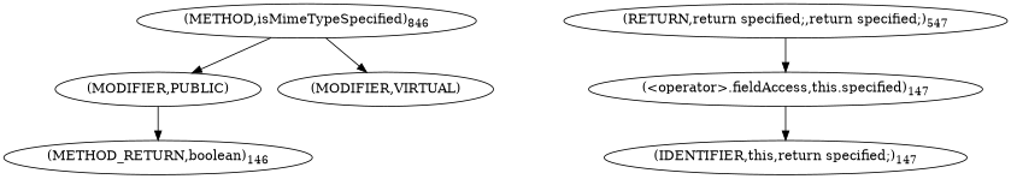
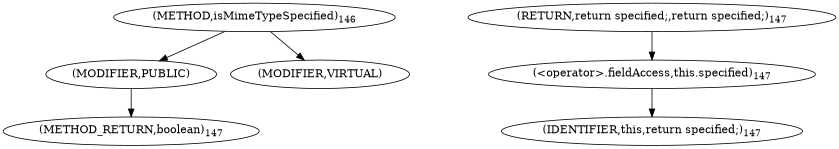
  digraph {
-   n1 [label=<(METHOD,isMimeTypeSpecified)<SUB>846</SUB>>]
+   n1 [label=<(METHOD,isMimeTypeSpecified)<SUB>146</SUB>>]
    n2 [label=<(MODIFIER,PUBLIC)>]
    n3 [label=<(MODIFIER,VIRTUAL)>]
-   n4 [label=<(METHOD_RETURN,boolean)<SUB>146</SUB>>]
-   n5 [label=<(RETURN,return specified;,return specified;)<SUB>547</SUB>>]
+   n4 [label=<(METHOD_RETURN,boolean)<SUB>147</SUB>>]
+   n5 [label=<(RETURN,return specified;,return specified;)<SUB>147</SUB>>]
    n6 [label=<(&lt;operator&gt;.fieldAccess,this.specified)<SUB>147</SUB>>]
    n7 [label=<(IDENTIFIER,this,return specified;)<SUB>147</SUB>>]
    n1 -> n2
    n1 -> n3
    n2 -> n4
    n5 -> n6
    n6 -> n7
  }
